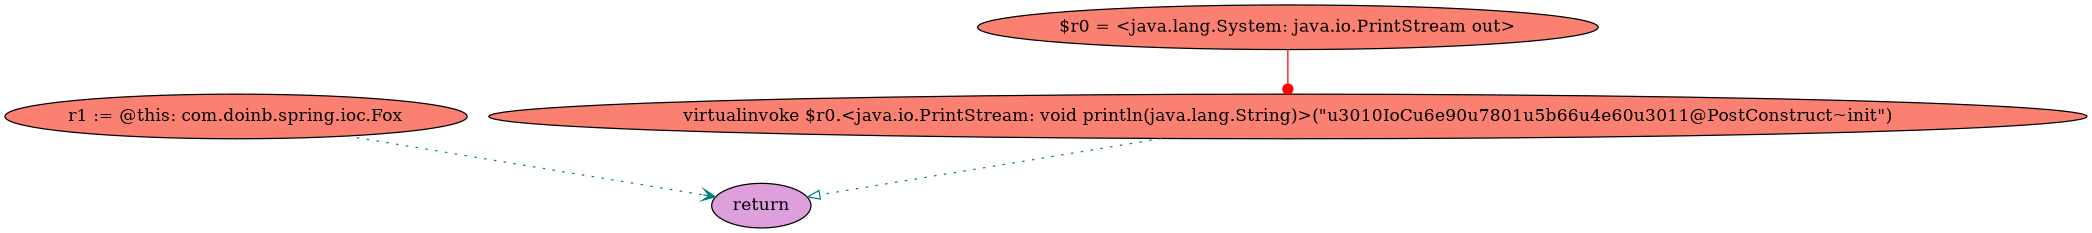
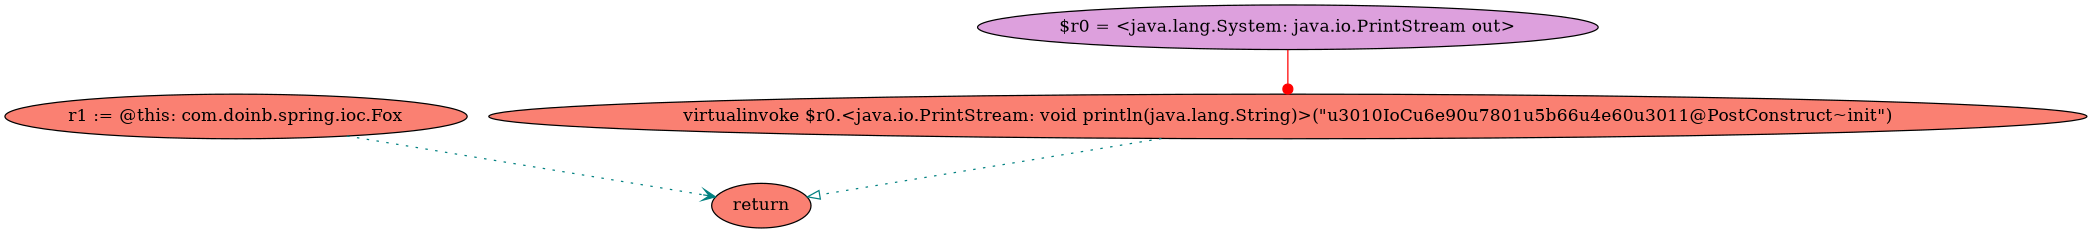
  digraph {
    node [fillcolor=plum style=filled]
    edge [color=teal style=dotted]
-   return
+   return [fillcolor=salmon]
    "r1 := @this: com.doinb.spring.ioc.Fox" [fillcolor=salmon]
-   "$r0 = <java.lang.System: java.io.PrintStream out>" [fillcolor=salmon]
+   "$r0 = <java.lang.System: java.io.PrintStream out>"
    "virtualinvoke $r0.<java.io.PrintStream: void println(java.lang.String)>(\"\u3010IoC\u6e90\u7801\u5b66\u4e60\u3011@PostConstruct~init\")" [fillcolor=salmon]
    "r1 := @this: com.doinb.spring.ioc.Fox" -> return [arrowhead=vee]
    "$r0 = <java.lang.System: java.io.PrintStream out>" -> "virtualinvoke $r0.<java.io.PrintStream: void println(java.lang.String)>(\"\u3010IoC\u6e90\u7801\u5b66\u4e60\u3011@PostConstruct~init\")" [arrowhead=dot color=red style=solid]
    "virtualinvoke $r0.<java.io.PrintStream: void println(java.lang.String)>(\"\u3010IoC\u6e90\u7801\u5b66\u4e60\u3011@PostConstruct~init\")" -> return [arrowhead=onormal]
  }
